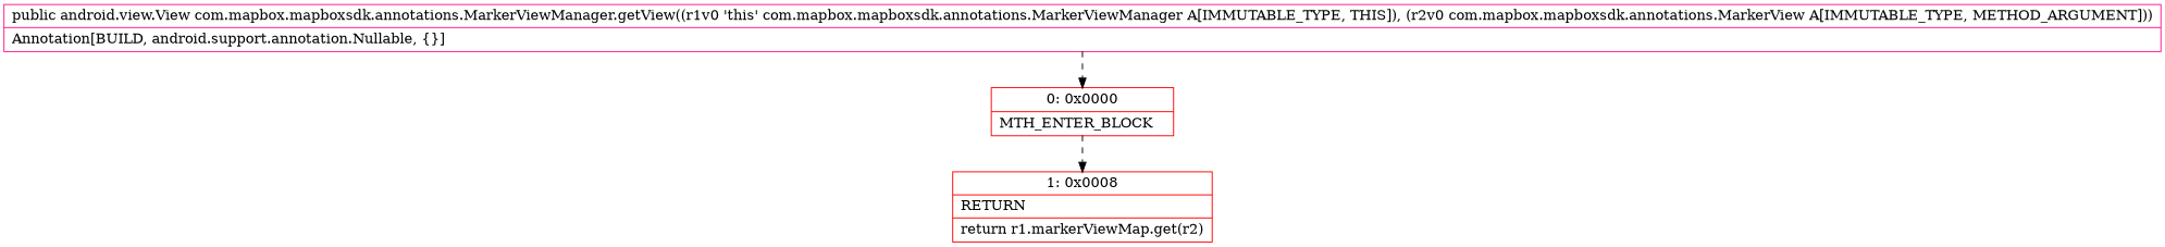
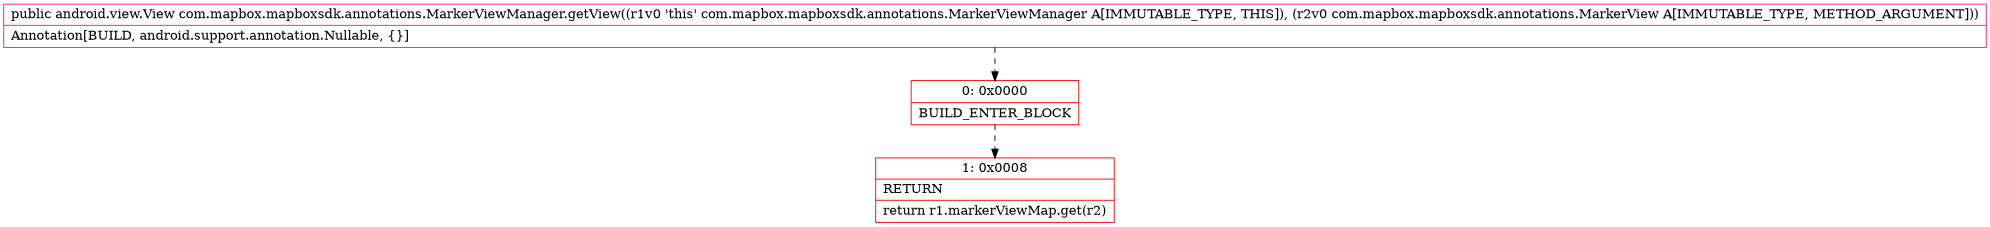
  digraph {
    fontname="DejaVu Serif"
    node [shape=record color=red fontname="DejaVu Serif"]
    edge [style=dashed fontname="DejaVu Serif"]
-   n1 [label="{0\:\ 0x0000|MTH_ENTER_BLOCK\l}"]
+   n1 [label="{0\:\ 0x0000|BUILD_ENTER_BLOCK\l}"]
    n2 [label="{1\:\ 0x0008|RETURN\l|return r1.markerViewMap.get(r2)\l}"]
    n3 [label="{public android.view.View com.mapbox.mapboxsdk.annotations.MarkerViewManager.getView((r1v0 'this' com.mapbox.mapboxsdk.annotations.MarkerViewManager A[IMMUTABLE_TYPE, THIS]), (r2v0 com.mapbox.mapboxsdk.annotations.MarkerView A[IMMUTABLE_TYPE, METHOD_ARGUMENT]))  | Annotation[BUILD, android.support.annotation.Nullable, \{\}]\l}" color=deeppink]
    n1 -> n2
    n3 -> n1
  }
